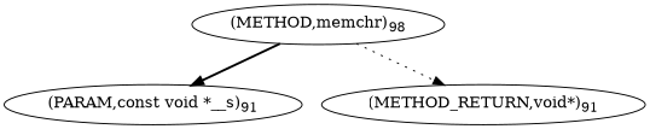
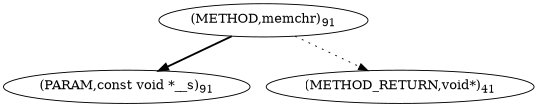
  digraph {
-   n1 [label=<(METHOD,memchr)<SUB>98</SUB>>]
+   n1 [label=<(METHOD,memchr)<SUB>91</SUB>>]
    n2 [label=<(PARAM,const void *__s)<SUB>91</SUB>>]
-   n3 [label=<(METHOD_RETURN,void*)<SUB>91</SUB>>]
+   n3 [label=<(METHOD_RETURN,void*)<SUB>41</SUB>>]
    n1 -> n2 [style=bold]
    n1 -> n3 [style=dotted]
  }
